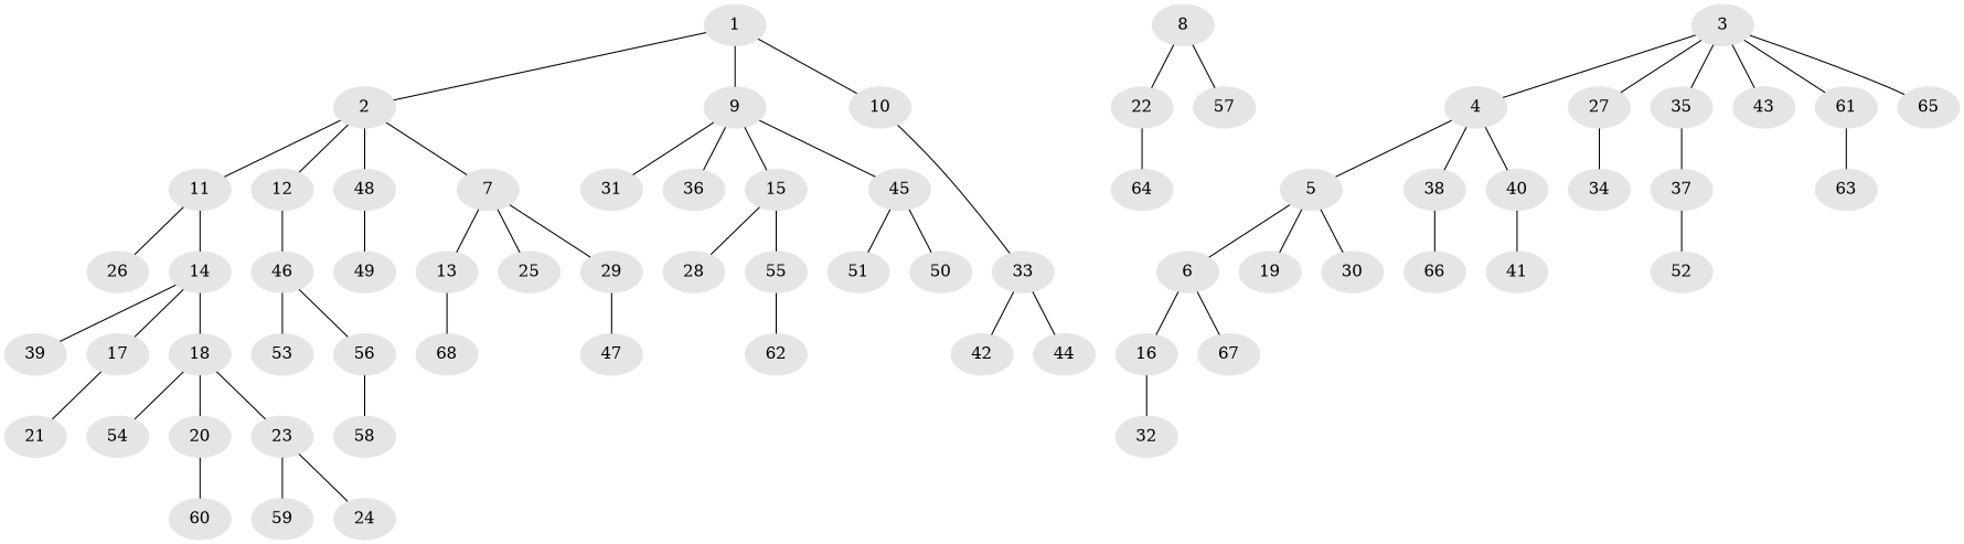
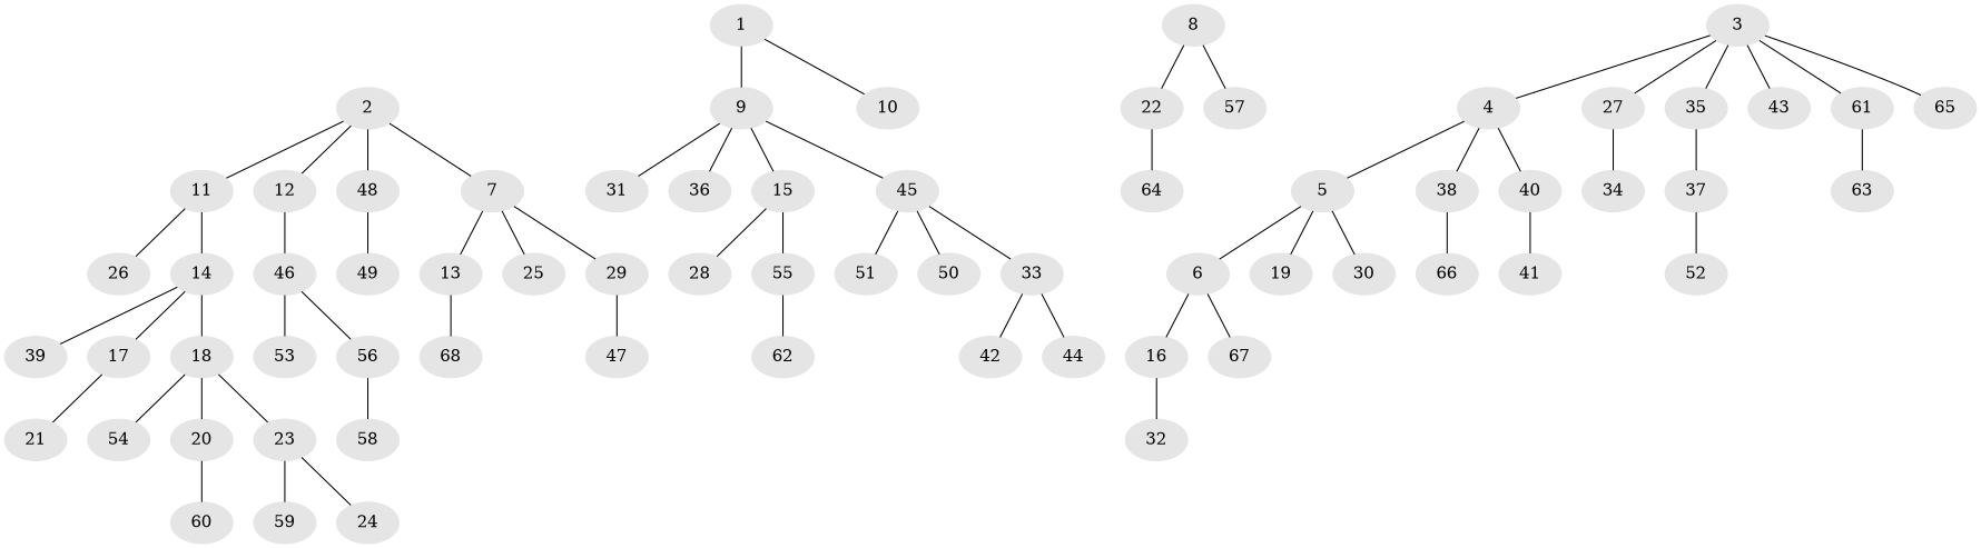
  graph {
    node [color=gray90 style=filled]
    1
    2
    9
    10
    7
    11
    12
    48
    8
    22
    57
    15
    31
    36
    45
    33
    3
    4
    27
    35
    43
    61
    65
    13
    25
    29
    14
    26
    46
    49
    5
    38
    40
    34
    37
    63
    6
    19
    30
    66
    41
    16
    67
    32
    68
    47
    64
    28
    55
    50
    51
    42
    44
    17
    18
    39
    53
    56
    21
    20
    23
    54
    62
    60
    24
    59
    52
    58
-   1 -- 2
    1 -- 9
    1 -- 10
    2 -- 7
    2 -- 11
    2 -- 12
    2 -- 48
    9 -- 15
    9 -- 31
    9 -- 36
    9 -- 45
-   10 -- 33
+   45 -- 33
    7 -- 13
    7 -- 25
    7 -- 29
    11 -- 14
    11 -- 26
    12 -- 46
    48 -- 49
    8 -- 22
    8 -- 57
    22 -- 64
    15 -- 28
    15 -- 55
    45 -- 50
    45 -- 51
    33 -- 42
    33 -- 44
    3 -- 4
    3 -- 27
    3 -- 35
    3 -- 43
    3 -- 61
    3 -- 65
    4 -- 5
    4 -- 38
    4 -- 40
    27 -- 34
    35 -- 37
    61 -- 63
    13 -- 68
    29 -- 47
    14 -- 17
    14 -- 18
    14 -- 39
    46 -- 53
    46 -- 56
    5 -- 6
    5 -- 19
    5 -- 30
    38 -- 66
    40 -- 41
    37 -- 52
    6 -- 16
    6 -- 67
    16 -- 32
    55 -- 62
    17 -- 21
    18 -- 20
    18 -- 23
    18 -- 54
    56 -- 58
    20 -- 60
    23 -- 24
    23 -- 59
  }
